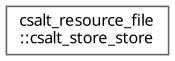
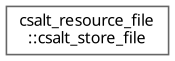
  digraph {
    rankdir=LR
    fontname="Noto Sans"
-   n1 [color=grey40 fillcolor=white fontname="Noto Sans" fontsize=10 height=0.2 label="csalt_resource_file\l::csalt_store_store" shape=box style=filled width=0.4]
+   n1 [color=grey40 fillcolor=white fontname="Noto Sans" fontsize=10 height=0.2 label="csalt_resource_file\l::csalt_store_file" shape=box style=filled width=0.4]
  }
